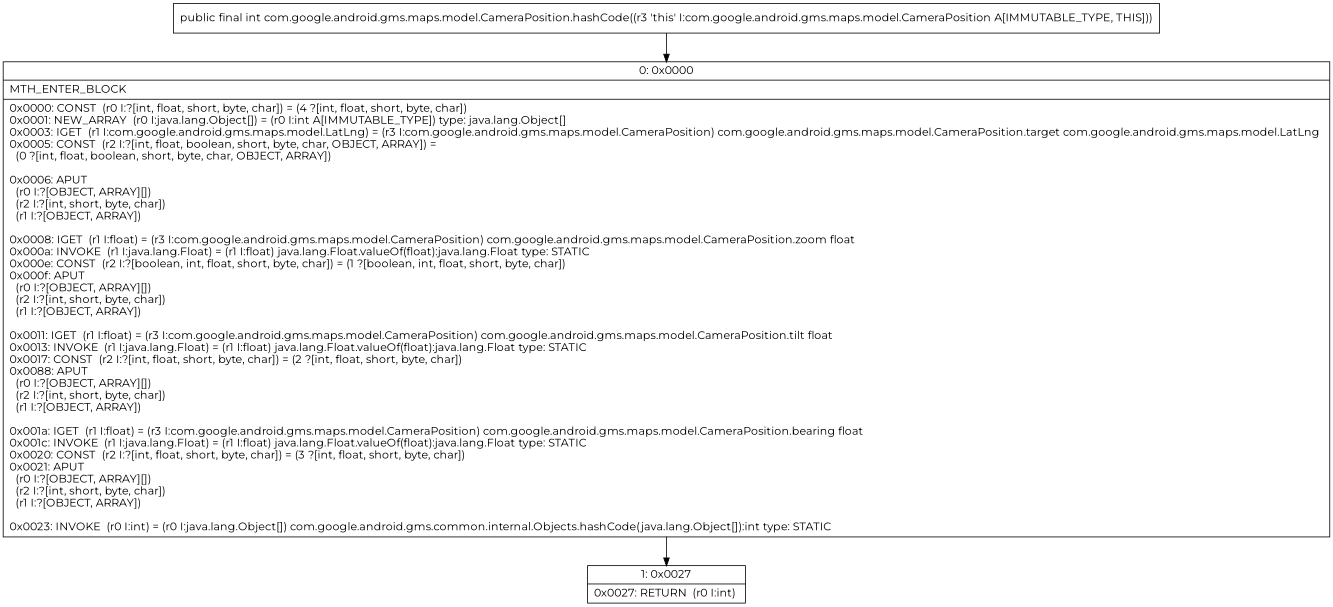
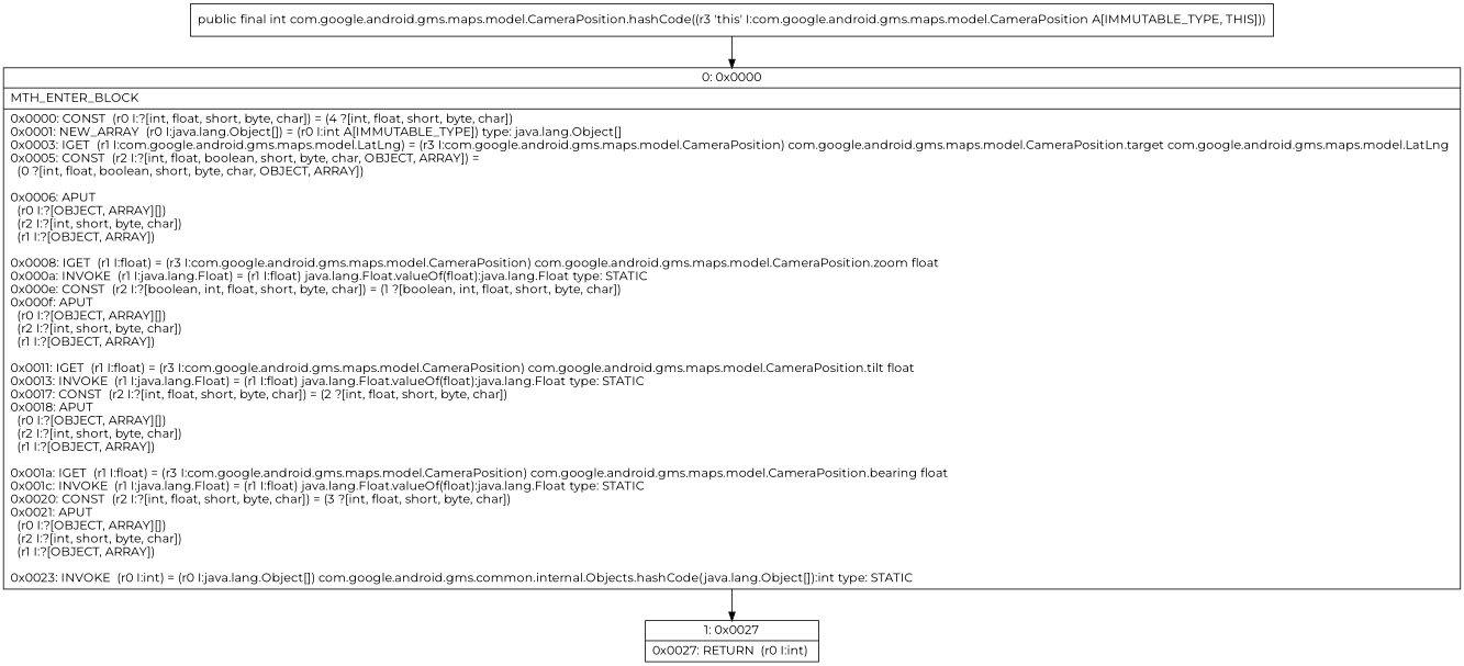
  digraph {
    fontname=Montserrat
    node [shape=record fontname=Montserrat]
    edge [fontname=Montserrat]
-   n1 [label="{0\:\ 0x0000|MTH_ENTER_BLOCK\l|0x0000: CONST  (r0 I:?[int, float, short, byte, char]) = (4 ?[int, float, short, byte, char]) \l0x0001: NEW_ARRAY  (r0 I:java.lang.Object[]) = (r0 I:int A[IMMUTABLE_TYPE]) type: java.lang.Object[] \l0x0003: IGET  (r1 I:com.google.android.gms.maps.model.LatLng) = (r3 I:com.google.android.gms.maps.model.CameraPosition) com.google.android.gms.maps.model.CameraPosition.target com.google.android.gms.maps.model.LatLng \l0x0005: CONST  (r2 I:?[int, float, boolean, short, byte, char, OBJECT, ARRAY]) = \l  (0 ?[int, float, boolean, short, byte, char, OBJECT, ARRAY])\l \l0x0006: APUT  \l  (r0 I:?[OBJECT, ARRAY][])\l  (r2 I:?[int, short, byte, char])\l  (r1 I:?[OBJECT, ARRAY])\l \l0x0008: IGET  (r1 I:float) = (r3 I:com.google.android.gms.maps.model.CameraPosition) com.google.android.gms.maps.model.CameraPosition.zoom float \l0x000a: INVOKE  (r1 I:java.lang.Float) = (r1 I:float) java.lang.Float.valueOf(float):java.lang.Float type: STATIC \l0x000e: CONST  (r2 I:?[boolean, int, float, short, byte, char]) = (1 ?[boolean, int, float, short, byte, char]) \l0x000f: APUT  \l  (r0 I:?[OBJECT, ARRAY][])\l  (r2 I:?[int, short, byte, char])\l  (r1 I:?[OBJECT, ARRAY])\l \l0x0011: IGET  (r1 I:float) = (r3 I:com.google.android.gms.maps.model.CameraPosition) com.google.android.gms.maps.model.CameraPosition.tilt float \l0x0013: INVOKE  (r1 I:java.lang.Float) = (r1 I:float) java.lang.Float.valueOf(float):java.lang.Float type: STATIC \l0x0017: CONST  (r2 I:?[int, float, short, byte, char]) = (2 ?[int, float, short, byte, char]) \l0x0088: APUT  \l  (r0 I:?[OBJECT, ARRAY][])\l  (r2 I:?[int, short, byte, char])\l  (r1 I:?[OBJECT, ARRAY])\l \l0x001a: IGET  (r1 I:float) = (r3 I:com.google.android.gms.maps.model.CameraPosition) com.google.android.gms.maps.model.CameraPosition.bearing float \l0x001c: INVOKE  (r1 I:java.lang.Float) = (r1 I:float) java.lang.Float.valueOf(float):java.lang.Float type: STATIC \l0x0020: CONST  (r2 I:?[int, float, short, byte, char]) = (3 ?[int, float, short, byte, char]) \l0x0021: APUT  \l  (r0 I:?[OBJECT, ARRAY][])\l  (r2 I:?[int, short, byte, char])\l  (r1 I:?[OBJECT, ARRAY])\l \l0x0023: INVOKE  (r0 I:int) = (r0 I:java.lang.Object[]) com.google.android.gms.common.internal.Objects.hashCode(java.lang.Object[]):int type: STATIC \l}"]
+   n1 [label="{0\:\ 0x0000|MTH_ENTER_BLOCK\l|0x0000: CONST  (r0 I:?[int, float, short, byte, char]) = (4 ?[int, float, short, byte, char]) \l0x0001: NEW_ARRAY  (r0 I:java.lang.Object[]) = (r0 I:int A[IMMUTABLE_TYPE]) type: java.lang.Object[] \l0x0003: IGET  (r1 I:com.google.android.gms.maps.model.LatLng) = (r3 I:com.google.android.gms.maps.model.CameraPosition) com.google.android.gms.maps.model.CameraPosition.target com.google.android.gms.maps.model.LatLng \l0x0005: CONST  (r2 I:?[int, float, boolean, short, byte, char, OBJECT, ARRAY]) = \l  (0 ?[int, float, boolean, short, byte, char, OBJECT, ARRAY])\l \l0x0006: APUT  \l  (r0 I:?[OBJECT, ARRAY][])\l  (r2 I:?[int, short, byte, char])\l  (r1 I:?[OBJECT, ARRAY])\l \l0x0008: IGET  (r1 I:float) = (r3 I:com.google.android.gms.maps.model.CameraPosition) com.google.android.gms.maps.model.CameraPosition.zoom float \l0x000a: INVOKE  (r1 I:java.lang.Float) = (r1 I:float) java.lang.Float.valueOf(float):java.lang.Float type: STATIC \l0x000e: CONST  (r2 I:?[boolean, int, float, short, byte, char]) = (1 ?[boolean, int, float, short, byte, char]) \l0x000f: APUT  \l  (r0 I:?[OBJECT, ARRAY][])\l  (r2 I:?[int, short, byte, char])\l  (r1 I:?[OBJECT, ARRAY])\l \l0x0011: IGET  (r1 I:float) = (r3 I:com.google.android.gms.maps.model.CameraPosition) com.google.android.gms.maps.model.CameraPosition.tilt float \l0x0013: INVOKE  (r1 I:java.lang.Float) = (r1 I:float) java.lang.Float.valueOf(float):java.lang.Float type: STATIC \l0x0017: CONST  (r2 I:?[int, float, short, byte, char]) = (2 ?[int, float, short, byte, char]) \l0x0018: APUT  \l  (r0 I:?[OBJECT, ARRAY][])\l  (r2 I:?[int, short, byte, char])\l  (r1 I:?[OBJECT, ARRAY])\l \l0x001a: IGET  (r1 I:float) = (r3 I:com.google.android.gms.maps.model.CameraPosition) com.google.android.gms.maps.model.CameraPosition.bearing float \l0x001c: INVOKE  (r1 I:java.lang.Float) = (r1 I:float) java.lang.Float.valueOf(float):java.lang.Float type: STATIC \l0x0020: CONST  (r2 I:?[int, float, short, byte, char]) = (3 ?[int, float, short, byte, char]) \l0x0021: APUT  \l  (r0 I:?[OBJECT, ARRAY][])\l  (r2 I:?[int, short, byte, char])\l  (r1 I:?[OBJECT, ARRAY])\l \l0x0023: INVOKE  (r0 I:int) = (r0 I:java.lang.Object[]) com.google.android.gms.common.internal.Objects.hashCode(java.lang.Object[]):int type: STATIC \l}"]
    n2 [label="{1\:\ 0x0027|0x0027: RETURN  (r0 I:int) \l}"]
    n3 [label="{public final int com.google.android.gms.maps.model.CameraPosition.hashCode((r3 'this' I:com.google.android.gms.maps.model.CameraPosition A[IMMUTABLE_TYPE, THIS])) }"]
    n1 -> n2
    n3 -> n1
  }
